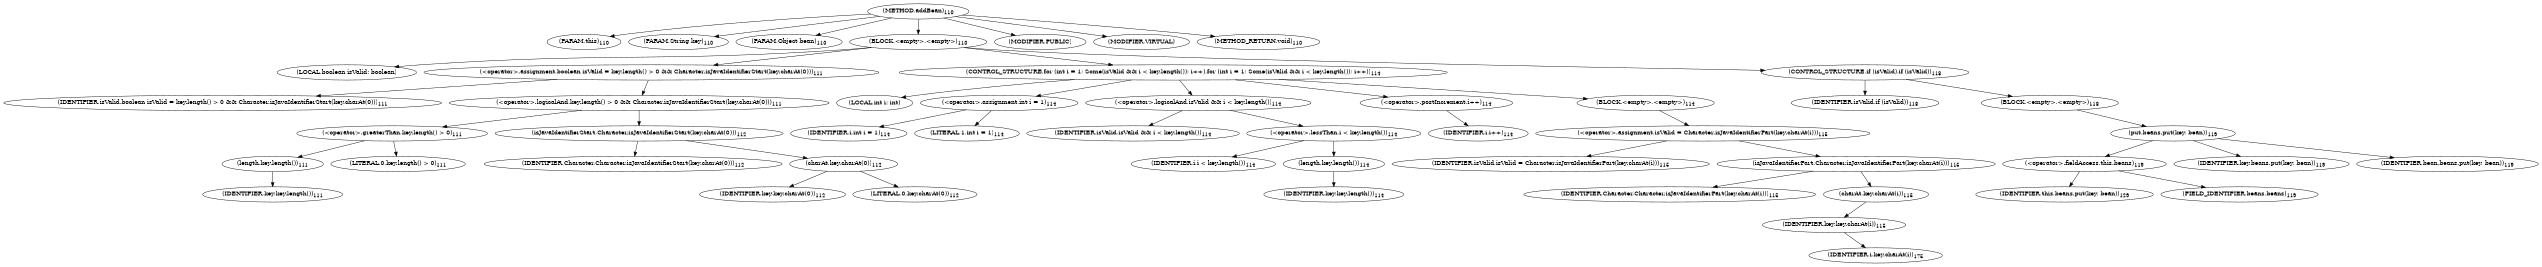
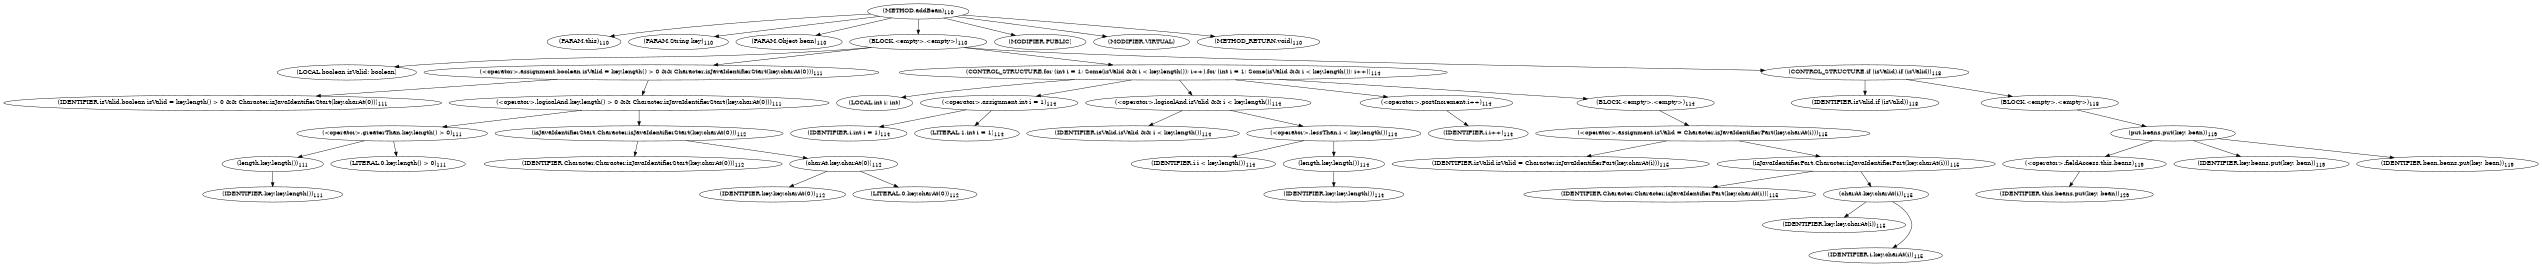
  digraph {
    n1 [label=<(METHOD,addBean)<SUB>110</SUB>>]
    n2 [label=<(PARAM,this)<SUB>110</SUB>>]
    n3 [label=<(PARAM,String key)<SUB>110</SUB>>]
    n4 [label=<(PARAM,Object bean)<SUB>110</SUB>>]
    n5 [label=<(BLOCK,&lt;empty&gt;,&lt;empty&gt;)<SUB>110</SUB>>]
    n6 [label=<(MODIFIER,PUBLIC)>]
    n7 [label=<(MODIFIER,VIRTUAL)>]
    n8 [label=<(METHOD_RETURN,void)<SUB>110</SUB>>]
    n9 [label=<(LOCAL,boolean isValid: boolean)>]
    n10 [label=<(&lt;operator&gt;.assignment,boolean isValid = key.length() &gt; 0 &amp;&amp; Character.isJavaIdentifierStart(key.charAt(0)))<SUB>111</SUB>>]
    n11 [label=<(CONTROL_STRUCTURE,for (int i = 1; Some(isValid &amp;&amp; i &lt; key.length()); i++),for (int i = 1; Some(isValid &amp;&amp; i &lt; key.length()); i++))<SUB>114</SUB>>]
    n12 [label=<(CONTROL_STRUCTURE,if (isValid),if (isValid))<SUB>118</SUB>>]
    n13 [label=<(IDENTIFIER,isValid,boolean isValid = key.length() &gt; 0 &amp;&amp; Character.isJavaIdentifierStart(key.charAt(0)))<SUB>111</SUB>>]
    n14 [label=<(&lt;operator&gt;.logicalAnd,key.length() &gt; 0 &amp;&amp; Character.isJavaIdentifierStart(key.charAt(0)))<SUB>111</SUB>>]
    n15 [label=<(LOCAL,int i: int)>]
    n16 [label=<(&lt;operator&gt;.assignment,int i = 1)<SUB>114</SUB>>]
    n17 [label=<(&lt;operator&gt;.logicalAnd,isValid &amp;&amp; i &lt; key.length())<SUB>114</SUB>>]
    n18 [label=<(&lt;operator&gt;.postIncrement,i++)<SUB>114</SUB>>]
    n19 [label=<(BLOCK,&lt;empty&gt;,&lt;empty&gt;)<SUB>114</SUB>>]
    n20 [label=<(IDENTIFIER,isValid,if (isValid))<SUB>118</SUB>>]
    n21 [label=<(BLOCK,&lt;empty&gt;,&lt;empty&gt;)<SUB>118</SUB>>]
    n22 [label=<(&lt;operator&gt;.greaterThan,key.length() &gt; 0)<SUB>111</SUB>>]
    n23 [label=<(isJavaIdentifierStart,Character.isJavaIdentifierStart(key.charAt(0)))<SUB>112</SUB>>]
    n24 [label=<(length,key.length())<SUB>111</SUB>>]
    n25 [label=<(LITERAL,0,key.length() &gt; 0)<SUB>111</SUB>>]
    n26 [label=<(IDENTIFIER,Character,Character.isJavaIdentifierStart(key.charAt(0)))<SUB>112</SUB>>]
    n27 [label=<(charAt,key.charAt(0))<SUB>112</SUB>>]
    n28 [label=<(IDENTIFIER,key,key.length())<SUB>111</SUB>>]
    n29 [label=<(IDENTIFIER,key,key.charAt(0))<SUB>112</SUB>>]
    n30 [label=<(LITERAL,0,key.charAt(0))<SUB>112</SUB>>]
    n31 [label=<(IDENTIFIER,i,int i = 1)<SUB>114</SUB>>]
    n32 [label=<(LITERAL,1,int i = 1)<SUB>114</SUB>>]
    n33 [label=<(IDENTIFIER,isValid,isValid &amp;&amp; i &lt; key.length())<SUB>114</SUB>>]
    n34 [label=<(&lt;operator&gt;.lessThan,i &lt; key.length())<SUB>114</SUB>>]
    n35 [label=<(IDENTIFIER,i,i++)<SUB>114</SUB>>]
    n36 [label=<(&lt;operator&gt;.assignment,isValid = Character.isJavaIdentifierPart(key.charAt(i)))<SUB>115</SUB>>]
    n37 [label=<(IDENTIFIER,i,i &lt; key.length())<SUB>114</SUB>>]
    n38 [label=<(length,key.length())<SUB>114</SUB>>]
    n39 [label=<(IDENTIFIER,key,key.length())<SUB>114</SUB>>]
    n40 [label=<(IDENTIFIER,isValid,isValid = Character.isJavaIdentifierPart(key.charAt(i)))<SUB>115</SUB>>]
    n41 [label=<(isJavaIdentifierPart,Character.isJavaIdentifierPart(key.charAt(i)))<SUB>115</SUB>>]
    n42 [label=<(IDENTIFIER,Character,Character.isJavaIdentifierPart(key.charAt(i)))<SUB>115</SUB>>]
    n43 [label=<(charAt,key.charAt(i))<SUB>115</SUB>>]
    n44 [label=<(IDENTIFIER,key,key.charAt(i))<SUB>115</SUB>>]
-   n45 [label=<(IDENTIFIER,i,key.charAt(i))<SUB>175</SUB>>]
+   n45 [label=<(IDENTIFIER,i,key.charAt(i))<SUB>115</SUB>>]
    n46 [label=<(put,beans.put(key, bean))<SUB>119</SUB>>]
    n47 [label=<(&lt;operator&gt;.fieldAccess,this.beans)<SUB>119</SUB>>]
    n48 [label=<(IDENTIFIER,key,beans.put(key, bean))<SUB>119</SUB>>]
    n49 [label=<(IDENTIFIER,bean,beans.put(key, bean))<SUB>119</SUB>>]
    n50 [label=<(IDENTIFIER,this,beans.put(key, bean))<SUB>129</SUB>>]
-   n51 [label=<(FIELD_IDENTIFIER,beans,beans)<SUB>119</SUB>>]
    n1 -> n2
    n1 -> n3
    n1 -> n4
    n1 -> n5
    n1 -> n6
    n1 -> n7
    n1 -> n8
    n5 -> n9
    n5 -> n10
    n5 -> n11
    n5 -> n12
    n10 -> n13
    n10 -> n14
    n11 -> n15
    n11 -> n16
    n11 -> n17
    n11 -> n18
    n11 -> n19
    n12 -> n20
    n12 -> n21
    n14 -> n22
    n14 -> n23
    n16 -> n31
    n16 -> n32
    n17 -> n33
    n17 -> n34
    n18 -> n35
    n19 -> n36
    n21 -> n46
    n22 -> n24
    n22 -> n25
    n23 -> n26
    n23 -> n27
    n24 -> n28
    n27 -> n29
    n27 -> n30
    n34 -> n37
    n34 -> n38
    n36 -> n40
    n36 -> n41
    n38 -> n39
    n41 -> n42
    n41 -> n43
    n43 -> n44
-   n44 -> n45
+   n43 -> n45
    n46 -> n47
    n46 -> n48
    n46 -> n49
    n47 -> n50
-   n47 -> n51
  }
